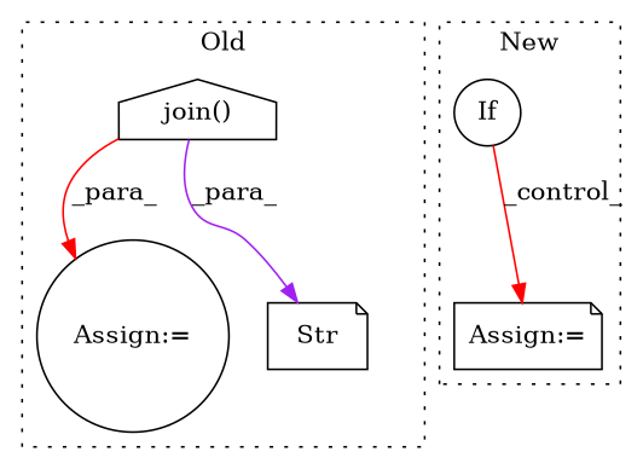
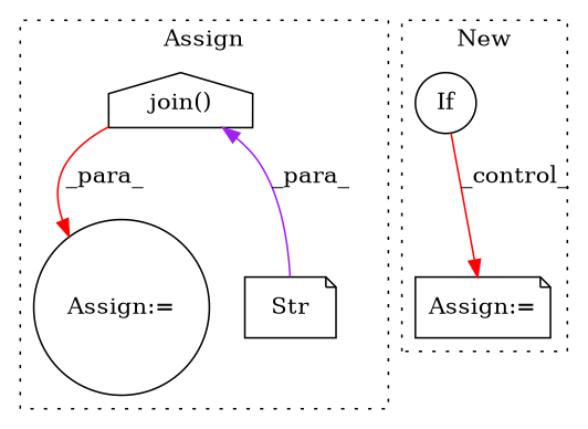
  digraph {
    node [a=68 l=3 shape=circle]
    edge [color=red]
    n1 [a=75 l="13,1" label="join()" s="3247,3294" shape=house]
    n2 [label="Assign:=" s=3239]
    n3 [a=66 l=13 label=Str s=3281 shape=note]
    n4 [label="Assign:=" s=4094 shape=note]
    n5 [a=96 label=If s=4032]
    subgraph cluster_1 {
-     label=Old
+     label=Assign
      style=dotted
      n1
      n2
      n3
    }
    subgraph cluster_2 {
      label=New
      style=dotted
      n4
      n5
    }
    n1 -> n2 [label=_para_]
-   n1 -> n3 [color=purple label=_para_]
+   n3 -> n1 [color=purple label=_para_]
    n5 -> n4 [label=_control_]
  }
